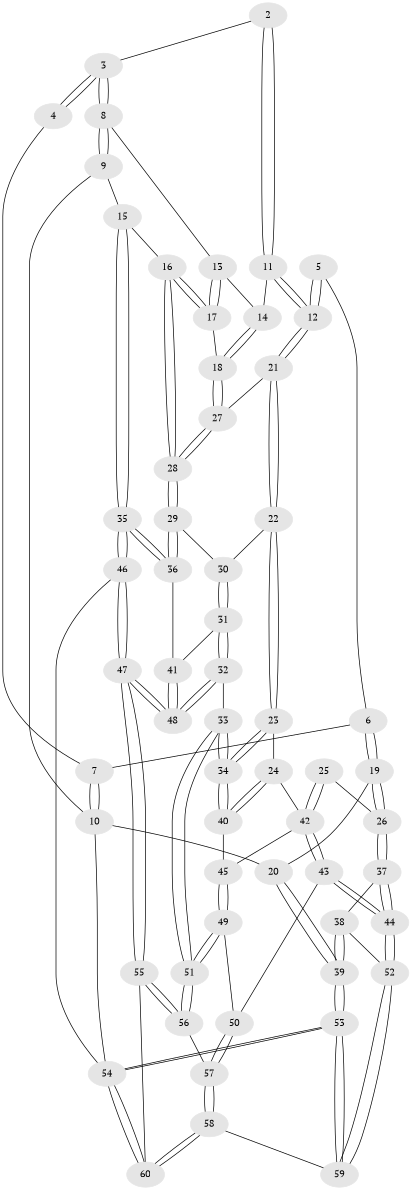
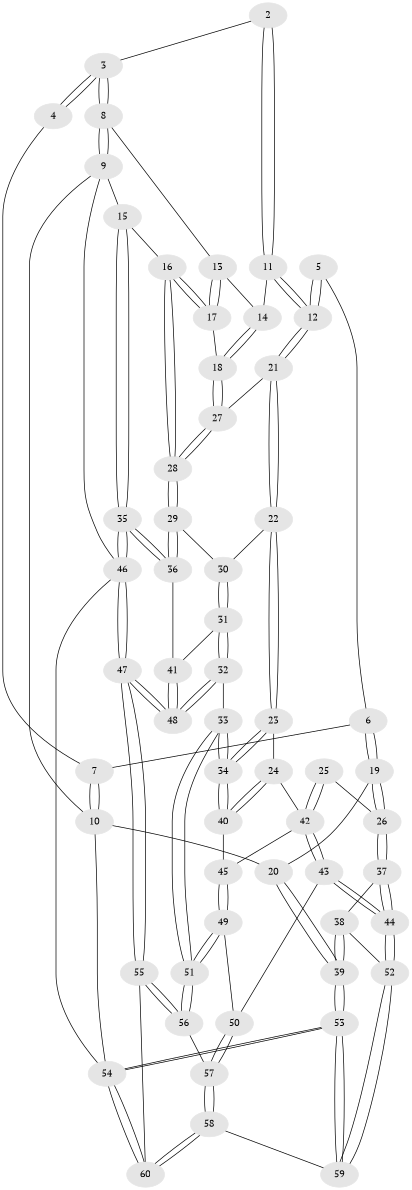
  graph {
    fontname="PT Serif"
    node [color=gray90 fontname="PT Serif" style=filled]
    edge [fontname="PT Serif"]
    2
    3
    11
    5
    6
    12
    4
    8
    14
    7
    9
    13
    10
    19
    21
    20
    26
    54
    15
    46
    17
    16
    35
    47
    39
    60
    18
    27
    22
    28
    36
    29
    37
    53
    23
    30
    24
    34
    31
    40
    42
    25
    45
    43
    38
    44
    41
    32
    33
    48
    51
    56
    52
    59
    49
    50
    57
    55
    58
    2 -- 3
    2 -- 11
    2 -- 11
    3 -- 4
    3 -- 4
    3 -- 8
    3 -- 8
    11 -- 12
    11 -- 12
    11 -- 14
    5 -- 6
    5 -- 12
    5 -- 12
    6 -- 7
    6 -- 19
    6 -- 19
    12 -- 21
    12 -- 21
    4 -- 7
    8 -- 9
    8 -- 9
    8 -- 13
    14 -- 18
    14 -- 18
    7 -- 10
    7 -- 10
    9 -- 10
    9 -- 15
+   9 -- 46
    13 -- 14
    13 -- 17
    13 -- 17
    10 -- 20
    10 -- 54
    19 -- 20
    19 -- 26
    19 -- 26
    21 -- 27
    21 -- 22
    21 -- 22
    20 -- 39
    20 -- 39
    26 -- 37
    26 -- 37
    54 -- 60
    54 -- 60
    15 -- 16
    15 -- 35
    15 -- 35
    46 -- 54
    46 -- 47
    46 -- 47
    17 -- 18
    16 -- 17
    16 -- 17
    16 -- 28
    16 -- 28
    35 -- 46
    35 -- 46
    35 -- 36
    35 -- 36
    47 -- 48
    47 -- 48
    47 -- 55
    47 -- 55
    39 -- 53
    39 -- 53
    18 -- 27
    18 -- 27
    27 -- 28
    27 -- 28
    22 -- 23
    22 -- 23
    22 -- 30
    28 -- 29
    28 -- 29
    36 -- 41
    29 -- 36
    29 -- 36
    29 -- 30
    37 -- 38
    37 -- 44
    37 -- 44
    53 -- 54
    53 -- 54
    53 -- 59
    53 -- 59
    23 -- 24
    23 -- 34
    23 -- 34
    30 -- 31
    30 -- 31
    24 -- 40
    24 -- 40
    24 -- 42
    34 -- 40
    34 -- 40
    31 -- 41
    31 -- 32
    31 -- 32
    40 -- 45
    42 -- 45
    42 -- 43
    42 -- 43
    25 -- 26
    25 -- 42
    25 -- 42
    45 -- 49
    45 -- 49
    43 -- 44
    43 -- 44
    43 -- 50
    38 -- 39
    38 -- 39
    38 -- 52
    44 -- 52
    44 -- 52
    41 -- 48
    41 -- 48
    32 -- 33
    32 -- 48
    32 -- 48
    33 -- 34
    33 -- 34
    33 -- 51
    33 -- 51
    51 -- 56
    51 -- 56
    56 -- 57
    52 -- 59
    52 -- 59
    49 -- 51
    49 -- 51
    49 -- 50
    50 -- 57
    50 -- 57
    57 -- 58
    57 -- 58
    55 -- 60
    55 -- 56
    55 -- 56
    58 -- 60
    58 -- 60
    58 -- 59
  }
